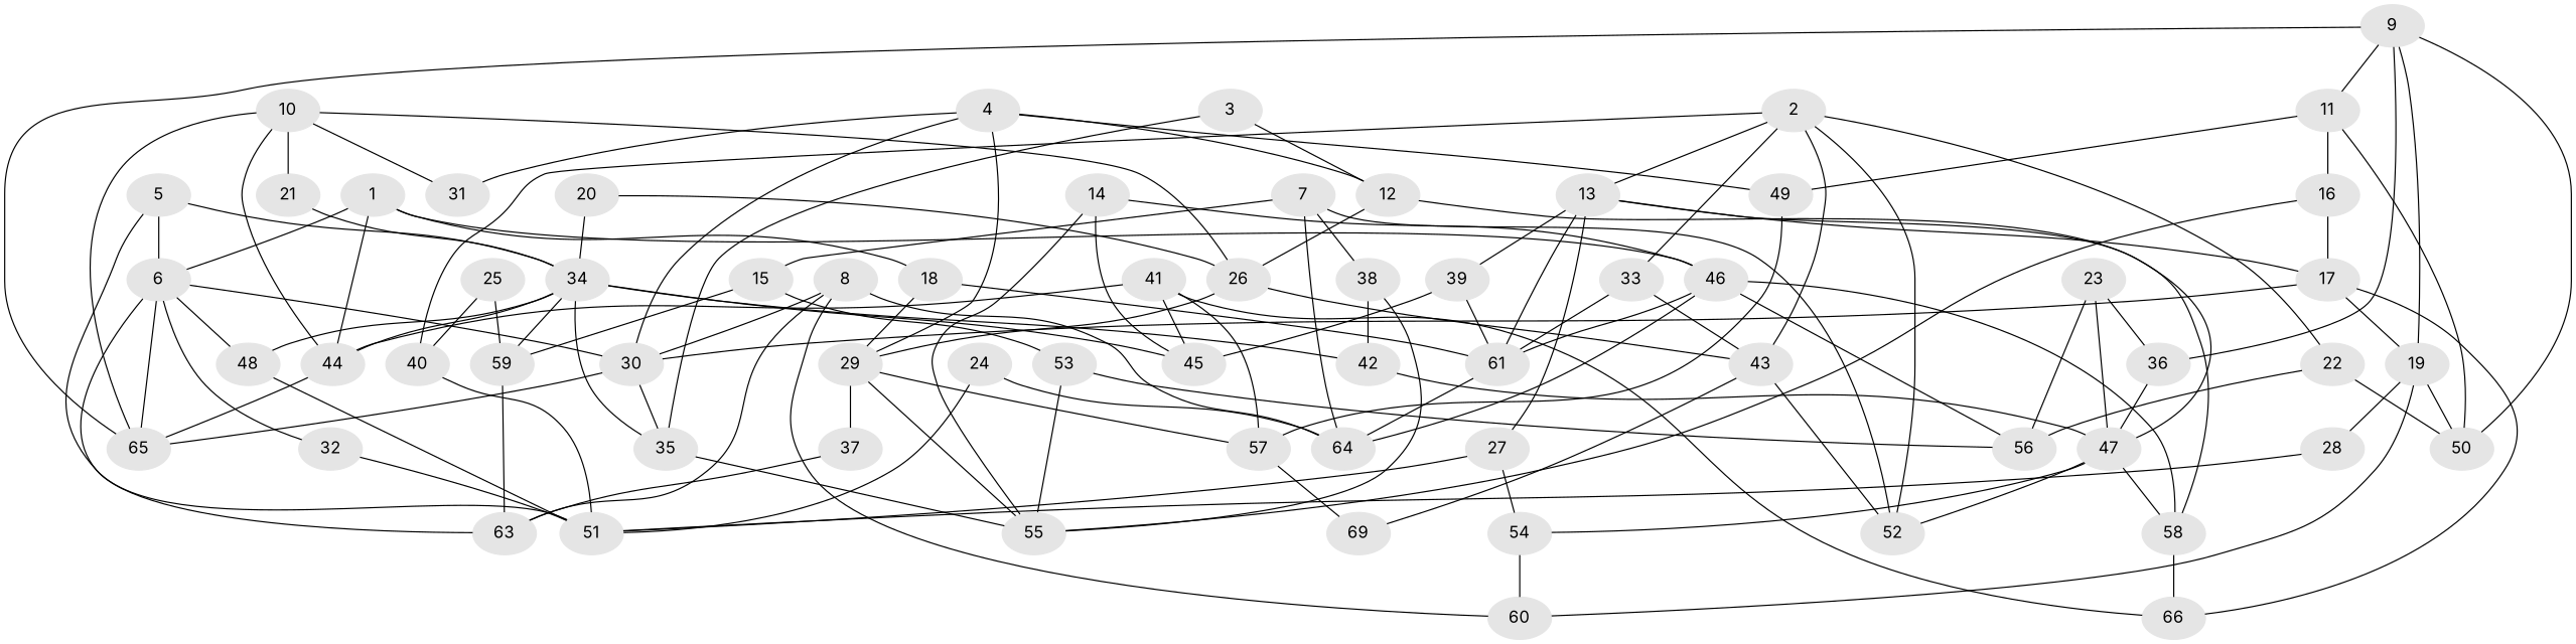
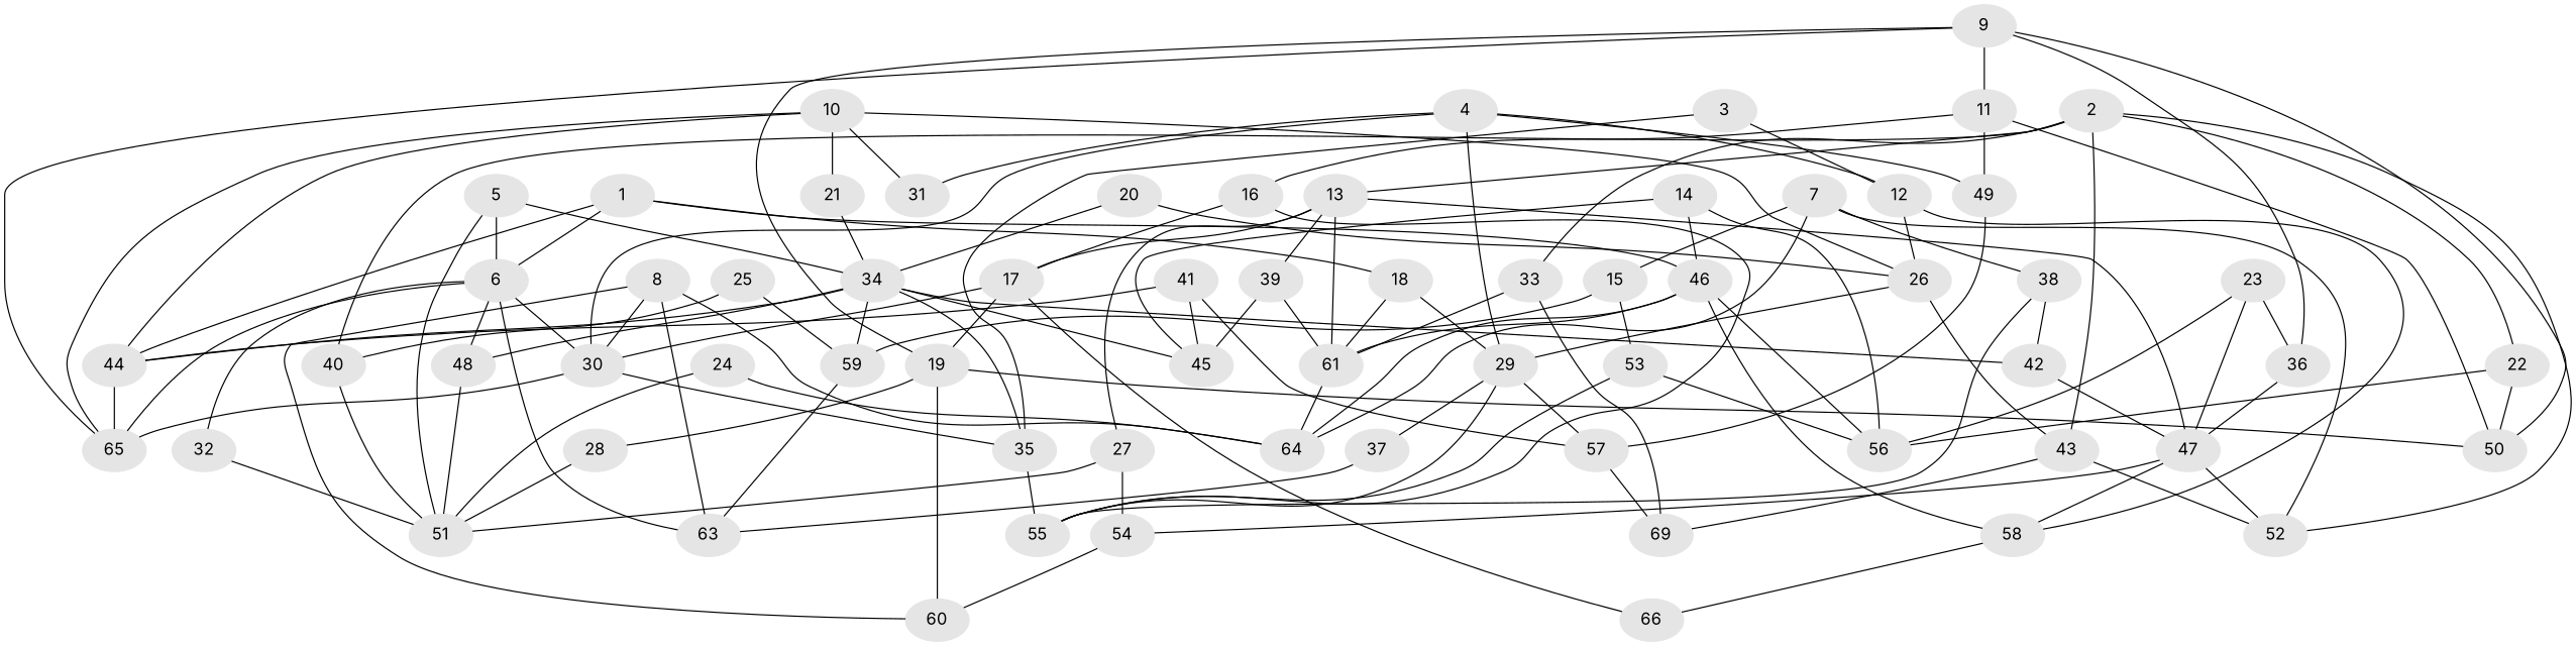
  graph {
    fontname=Inter
    node [color=gray90 fontname=Inter style=filled]
    edge [fontname=Inter]
    1
    6
    18
    44
    46
    30
    32
    48
    63
    65
    29
    61
    64
    58
    56
    2
    13
    22
    33
    40
    43
    52
    17
    27
    39
    47
    50
    n28 [label=69]
    51
    3
    12
    35
    26
    55
    4
    31
    49
    37
    57
    5
    34
    45
    59
    42
    7
    15
    38
    53
    8
    60
    9
    11
    19
    36
    16
    66
    28
    10
    21
    54
    14
    20
    23
    24
    25
    41
    1 -- 6
    1 -- 18
    1 -- 44
    1 -- 46
    6 -- 30
    6 -- 32
    6 -- 48
    6 -- 63
    6 -- 65
    18 -- 29
    18 -- 61
    44 -- 65
    46 -- 61
    46 -- 64
    46 -- 58
    46 -- 56
    30 -- 65
    30 -- 35
    32 -- 51
    48 -- 51
    29 -- 55
    29 -- 37
    29 -- 57
    61 -- 64
    58 -- 66
    2 -- 13
    2 -- 22
    2 -- 33
    2 -- 40
    2 -- 43
    2 -- 52
    13 -- 61
    13 -- 17
    13 -- 27
    13 -- 39
    13 -- 47
    22 -- 56
    22 -- 50
    33 -- 61
-   33 -- 43
+   33 -- n28
    40 -- 51
    43 -- 52
    43 -- n28
    17 -- 30
    17 -- 19
    17 -- 66
    27 -- 51
    27 -- 54
    39 -- 61
    39 -- 45
    47 -- 58
    47 -- 52
    47 -- 54
    3 -- 12
    3 -- 35
    12 -- 58
    12 -- 26
    35 -- 55
    26 -- 29
    26 -- 43
    4 -- 30
    4 -- 29
    4 -- 12
    4 -- 31
    4 -- 49
    49 -- 57
    37 -- 63
    57 -- n28
    5 -- 6
    5 -- 51
    5 -- 34
    34 -- 44
    34 -- 48
    34 -- 35
    34 -- 45
    34 -- 59
    34 -- 42
    59 -- 63
    42 -- 47
    7 -- 64
    7 -- 52
    7 -- 15
    7 -- 38
    15 -- 59
    15 -- 53
    38 -- 55
    38 -- 42
    53 -- 56
    53 -- 55
    8 -- 30
    8 -- 63
    8 -- 64
    8 -- 60
    9 -- 65
    9 -- 50
    9 -- 11
    9 -- 19
    9 -- 36
    11 -- 50
    11 -- 49
    11 -- 16
    19 -- 50
    19 -- 60
    19 -- 28
    36 -- 47
    16 -- 17
    16 -- 55
    28 -- 51
    10 -- 44
    10 -- 65
    10 -- 26
    10 -- 31
    10 -- 21
    21 -- 34
    54 -- 60
    14 -- 46
-   14 -- 55
+   14 -- 56
    14 -- 45
    20 -- 26
    20 -- 34
    23 -- 56
    23 -- 47
    23 -- 36
    24 -- 64
    24 -- 51
    25 -- 40
    25 -- 59
    41 -- 44
    41 -- 57
    41 -- 45
-   41 -- 66
  }
